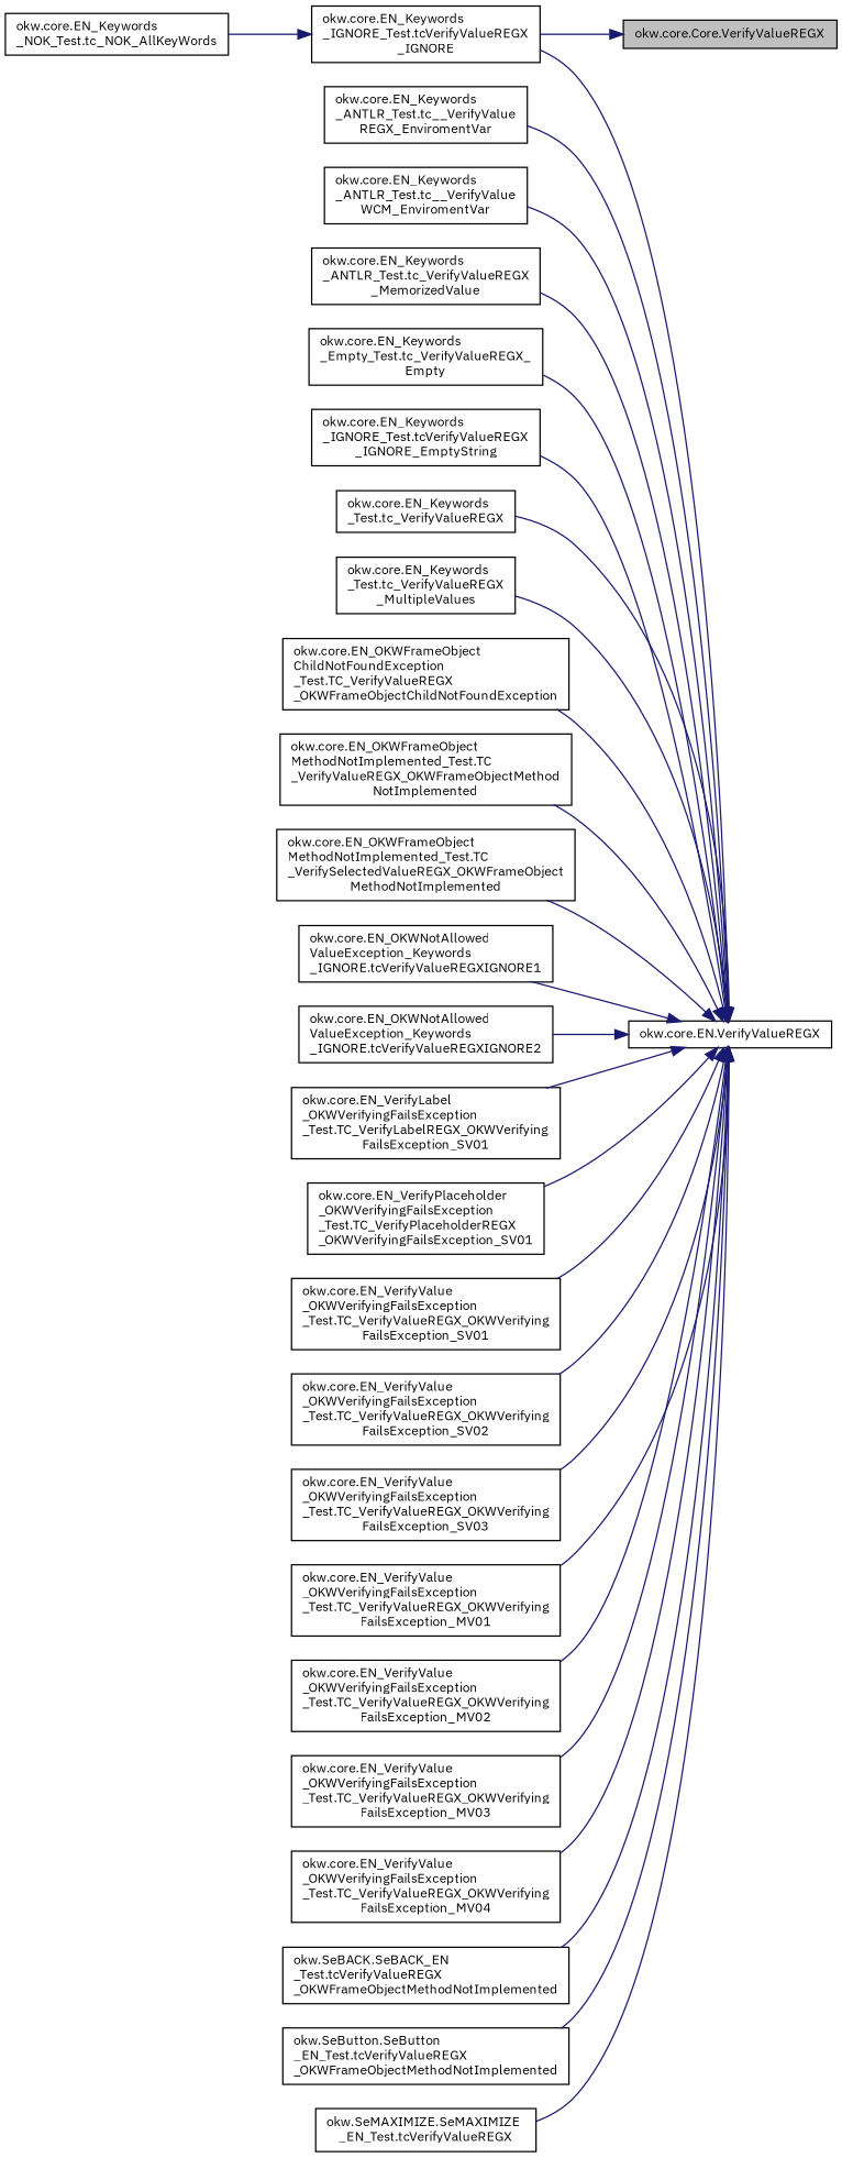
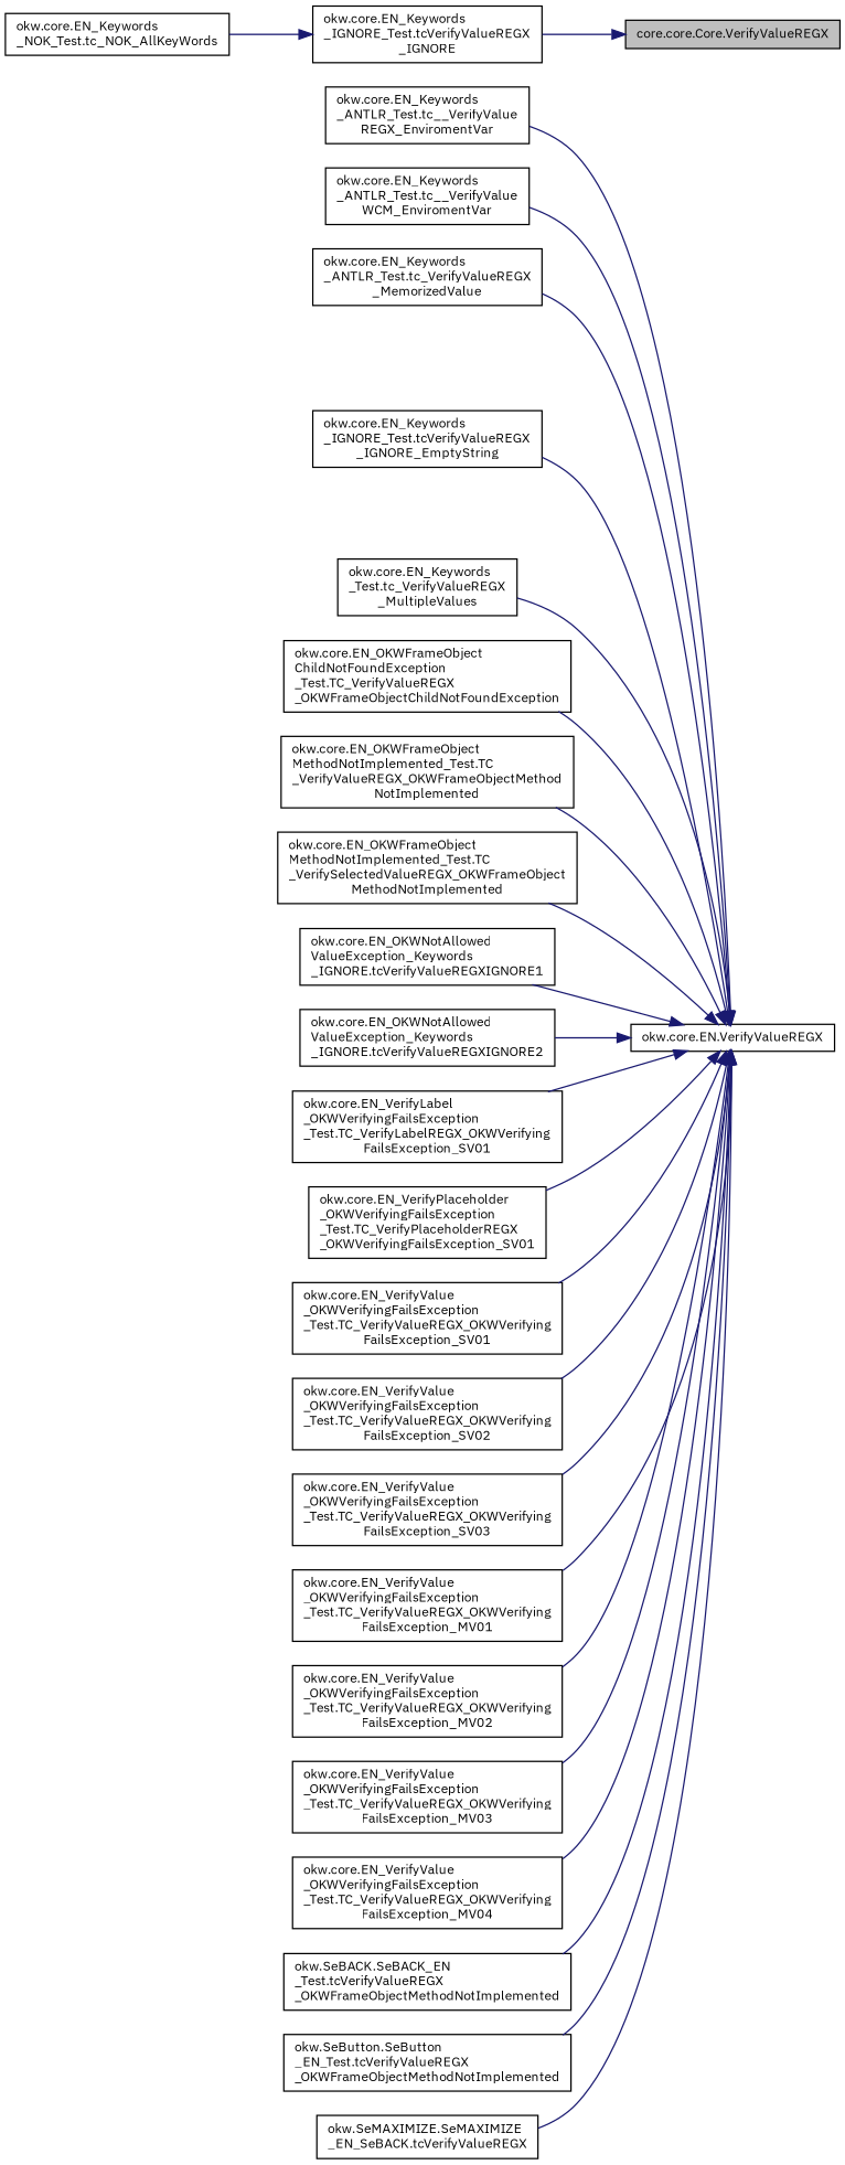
  digraph {
    fontname="IBM Plex Sans"
    rankdir=RL
    node [color=black fillcolor=white fontname="IBM Plex Sans" fontsize=10 shape=record style=filled]
    edge [color=midnightblue dir=back fontname="IBM Plex Sans" fontsize=10 labelfontname=Helvetica labelfontsize=10 style=solid]
-   n1 [fillcolor=grey75 fontcolor=black height=0.2 label="okw.core.Core.VerifyValueREGX" width=0.4]
+   n1 [fillcolor=grey75 fontcolor=black height=0.2 label="core.core.Core.VerifyValueREGX" width=0.4]
    n2 [height=0.2 label="okw.core.EN_Keywords\l_IGNORE_Test.tcVerifyValueREGX\l_IGNORE" width=0.4]
    n3 [height=0.2 label="okw.core.EN.VerifyValueREGX" width=0.4]
    n4 [height=0.2 label="okw.core.EN_Keywords\l_ANTLR_Test.tc__VerifyValue\lREGX_EnviromentVar" width=0.4]
    n5 [height=0.2 label="okw.core.EN_Keywords\l_ANTLR_Test.tc__VerifyValue\lWCM_EnviromentVar" width=0.4]
    n6 [height=0.2 label="okw.core.EN_Keywords\l_ANTLR_Test.tc_VerifyValueREGX\l_MemorizedValue" width=0.4]
-   n7 [height=0.2 label="okw.core.EN_Keywords\l_Empty_Test.tc_VerifyValueREGX_\lEmpty" width=0.4]
    n8 [height=0.2 label="okw.core.EN_Keywords\l_IGNORE_Test.tcVerifyValueREGX\l_IGNORE_EmptyString" width=0.4]
-   n9 [height=0.2 label="okw.core.EN_Keywords\l_Test.tc_VerifyValueREGX" width=0.4]
    n10 [height=0.2 label="okw.core.EN_Keywords\l_Test.tc_VerifyValueREGX\l_MultipleValues" width=0.4]
    n11 [height=0.2 label="okw.core.EN_OKWFrameObject\lChildNotFoundException\l_Test.TC_VerifyValueREGX\l_OKWFrameObjectChildNotFoundException" width=0.4]
    n12 [height=0.2 label="okw.core.EN_OKWFrameObject\lMethodNotImplemented_Test.TC\l_VerifyValueREGX_OKWFrameObjectMethod\lNotImplemented" width=0.4]
    n13 [height=0.2 label="okw.core.EN_OKWFrameObject\lMethodNotImplemented_Test.TC\l_VerifySelectedValueREGX_OKWFrameObject\lMethodNotImplemented" width=0.4]
    n14 [height=0.2 label="okw.core.EN_OKWNotAllowed\lValueException_Keywords\l_IGNORE.tcVerifyValueREGXIGNORE1" width=0.4]
    n15 [height=0.2 label="okw.core.EN_OKWNotAllowed\lValueException_Keywords\l_IGNORE.tcVerifyValueREGXIGNORE2" width=0.4]
    n16 [height=0.2 label="okw.core.EN_VerifyLabel\l_OKWVerifyingFailsException\l_Test.TC_VerifyLabelREGX_OKWVerifying\lFailsException_SV01" width=0.4]
    n17 [height=0.2 label="okw.core.EN_VerifyPlaceholder\l_OKWVerifyingFailsException\l_Test.TC_VerifyPlaceholderREGX\l_OKWVerifyingFailsException_SV01" width=0.4]
    n18 [height=0.2 label="okw.core.EN_VerifyValue\l_OKWVerifyingFailsException\l_Test.TC_VerifyValueREGX_OKWVerifying\lFailsException_SV01" width=0.4]
    n19 [height=0.2 label="okw.core.EN_VerifyValue\l_OKWVerifyingFailsException\l_Test.TC_VerifyValueREGX_OKWVerifying\lFailsException_SV02" width=0.4]
    n20 [height=0.2 label="okw.core.EN_VerifyValue\l_OKWVerifyingFailsException\l_Test.TC_VerifyValueREGX_OKWVerifying\lFailsException_SV03" width=0.4]
    n21 [height=0.2 label="okw.core.EN_VerifyValue\l_OKWVerifyingFailsException\l_Test.TC_VerifyValueREGX_OKWVerifying\lFailsException_MV01" width=0.4]
    n22 [height=0.2 label="okw.core.EN_VerifyValue\l_OKWVerifyingFailsException\l_Test.TC_VerifyValueREGX_OKWVerifying\lFailsException_MV02" width=0.4]
    n23 [height=0.2 label="okw.core.EN_VerifyValue\l_OKWVerifyingFailsException\l_Test.TC_VerifyValueREGX_OKWVerifying\lFailsException_MV03" width=0.4]
    n24 [height=0.2 label="okw.core.EN_VerifyValue\l_OKWVerifyingFailsException\l_Test.TC_VerifyValueREGX_OKWVerifying\lFailsException_MV04" width=0.4]
    n25 [height=0.2 label="okw.SeBACK.SeBACK_EN\l_Test.tcVerifyValueREGX\l_OKWFrameObjectMethodNotImplemented" width=0.4]
    n26 [height=0.2 label="okw.SeButton.SeButton\l_EN_Test.tcVerifyValueREGX\l_OKWFrameObjectMethodNotImplemented" width=0.4]
-   n27 [height=0.2 label="okw.SeMAXIMIZE.SeMAXIMIZE\l_EN_Test.tcVerifyValueREGX" width=0.4]
+   n27 [height=0.2 label="okw.SeMAXIMIZE.SeMAXIMIZE\l_EN_SeBACK.tcVerifyValueREGX" width=0.4]
    n28 [height=0.2 label="okw.core.EN_Keywords\l_NOK_Test.tc_NOK_AllKeyWords" width=0.4]
    n1 -> n2
    n2 -> n28
-   n3 -> n2
    n3 -> n4
    n3 -> n5
    n3 -> n6
-   n3 -> n7
    n3 -> n8
-   n3 -> n9
    n3 -> n10
    n3 -> n11
    n3 -> n12
    n3 -> n13
    n3 -> n14
    n3 -> n15
    n3 -> n16
    n3 -> n17
    n3 -> n18
    n3 -> n19
    n3 -> n20
    n3 -> n21
    n3 -> n22
    n3 -> n23
    n3 -> n24
    n3 -> n25
    n3 -> n26
    n3 -> n27
  }
